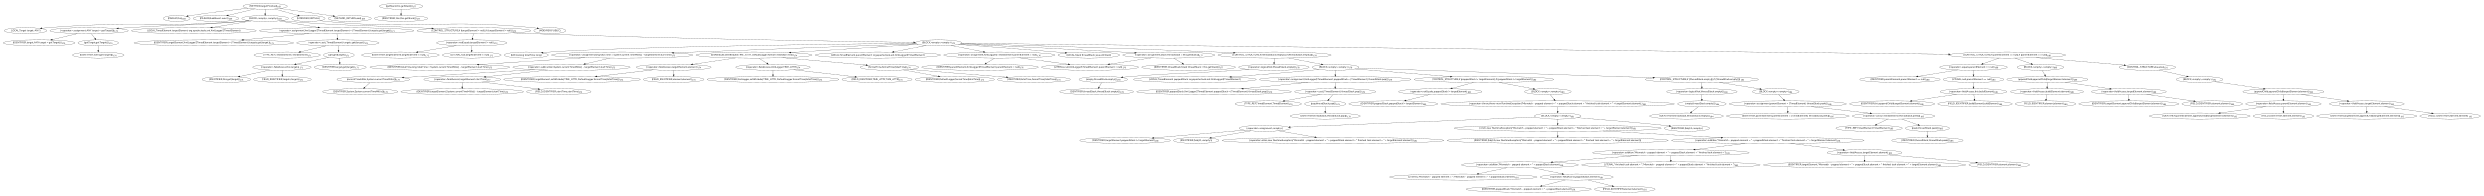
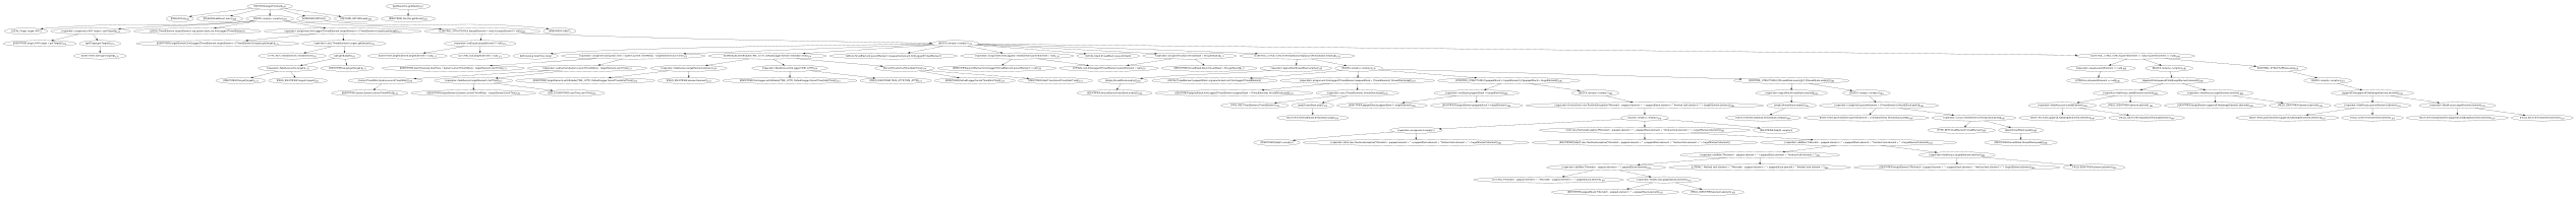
  digraph {
    fontname=Nunito
    node [fontname=Nunito]
    edge [fontname=Nunito]
    n1 [label=<(METHOD,targetFinished)<SUB>169</SUB>>]
    n2 [label=<(PARAM,this)<SUB>169</SUB>>]
    n3 [label=<(PARAM,BuildEvent event)<SUB>169</SUB>>]
    n4 [label=<(BLOCK,&lt;empty&gt;,&lt;empty&gt;)<SUB>169</SUB>>]
    n5 [label=<(MODIFIER,VIRTUAL)>]
    n6 [label=<(METHOD_RETURN,void)<SUB>169</SUB>>]
    n7 [label=<(LOCAL,Target target: ANY)>]
    n8 [label=<(&lt;operator&gt;.assignment,ANY target = getTarget())<SUB>170</SUB>>]
    n9 [label=<(LOCAL,TimedElement targetElement: org.apache.tools.ant.XmlLogger$TimedElement)>]
    n10 [label=<(&lt;operator&gt;.assignment,XmlLogger$TimedElement targetElement = (TimedElement) targets.get(target))<SUB>171</SUB>>]
    n11 [label=<(CONTROL_STRUCTURE,if (targetElement != null),if (targetElement != null))<SUB>172</SUB>>]
    n12 [label=<(MODIFIER,PUBLIC)>]
    n13 [label=<(IDENTIFIER,target,ANY target = getTarget())<SUB>170</SUB>>]
    n14 [label=<(getTarget,getTarget())<SUB>170</SUB>>]
    n15 [label=<(IDENTIFIER,targetElement,XmlLogger$TimedElement targetElement = (TimedElement) targets.get(target))<SUB>171</SUB>>]
    n16 [label=<(&lt;operator&gt;.cast,(TimedElement) targets.get(target))<SUB>171</SUB>>]
    n17 [label=<(&lt;operator&gt;.notEquals,targetElement != null)<SUB>172</SUB>>]
    n18 [label=<(BLOCK,&lt;empty&gt;,&lt;empty&gt;)<SUB>172</SUB>>]
    n19 [label=<(IDENTIFIER,event,getTarget())<SUB>170</SUB>>]
    n20 [label=<(TYPE_REF,TimedElement,TimedElement)<SUB>171</SUB>>]
    n21 [label=<(get,get(target))<SUB>171</SUB>>]
    n22 [label=<(&lt;operator&gt;.fieldAccess,this.targets)<SUB>171</SUB>>]
    n23 [label=<(IDENTIFIER,target,get(target))<SUB>171</SUB>>]
    n24 [label=<(IDENTIFIER,this,get(target))<SUB>171</SUB>>]
    n25 [label=<(FIELD_IDENTIFIER,targets,targets)<SUB>171</SUB>>]
    n26 [label=<(IDENTIFIER,targetElement,targetElement != null)<SUB>172</SUB>>]
    n27 [label=<(LITERAL,null,targetElement != null)<SUB>172</SUB>>]
    n28 [label=<(LOCAL,long totalTime: long)>]
    n29 [label=<(&lt;operator&gt;.assignment,long totalTime = System.currentTimeMillis() - targetElement.startTime)<SUB>173</SUB>>]
    n30 [label=<(setAttribute,setAttribute(TIME_ATTR, DefaultLogger.formatTime(totalTime)))<SUB>174</SUB>>]
    n31 [label=<(LOCAL,TimedElement parentElement: org.apache.tools.ant.XmlLogger$TimedElement)>]
    n32 [label=<(&lt;operator&gt;.assignment,XmlLogger$TimedElement parentElement = null)<SUB>176</SUB>>]
    n33 [label=<(LOCAL,Stack threadStack: java.util.Stack)>]
    n34 [label=<(&lt;operator&gt;.assignment,Stack threadStack = this.getStack())<SUB>177</SUB>>]
    n35 [label=<(CONTROL_STRUCTURE,if (!threadStack.empty()),if (!threadStack.empty()))<SUB>178</SUB>>]
    n36 [label=<(CONTROL_STRUCTURE,if (parentElement == null),if (parentElement == null))<SUB>188</SUB>>]
    n37 [label=<(IDENTIFIER,totalTime,long totalTime = System.currentTimeMillis() - targetElement.startTime)<SUB>173</SUB>>]
    n38 [label=<(&lt;operator&gt;.subtraction,System.currentTimeMillis() - targetElement.startTime)<SUB>173</SUB>>]
    n39 [label=<(&lt;operator&gt;.fieldAccess,targetElement.element)<SUB>174</SUB>>]
    n40 [label=<(&lt;operator&gt;.fieldAccess,XmlLogger.TIME_ATTR)<SUB>174</SUB>>]
    n41 [label=<(formatTime,formatTime(totalTime))<SUB>174</SUB>>]
    n42 [label=<(IDENTIFIER,parentElement,XmlLogger$TimedElement parentElement = null)<SUB>176</SUB>>]
    n43 [label=<(LITERAL,null,XmlLogger$TimedElement parentElement = null)<SUB>176</SUB>>]
    n44 [label=<(IDENTIFIER,threadStack,Stack threadStack = this.getStack())<SUB>177</SUB>>]
    n45 [label=<(&lt;operator&gt;.logicalNot,!threadStack.empty())<SUB>178</SUB>>]
    n46 [label=<(BLOCK,&lt;empty&gt;,&lt;empty&gt;)<SUB>178</SUB>>]
    n47 [label=<(&lt;operator&gt;.equals,parentElement == null)<SUB>188</SUB>>]
    n48 [label=<(BLOCK,&lt;empty&gt;,&lt;empty&gt;)<SUB>188</SUB>>]
    n49 [label=<(CONTROL_STRUCTURE,else,else)<SUB>191</SUB>>]
    n50 [label=<(currentTimeMillis,System.currentTimeMillis())<SUB>173</SUB>>]
    n51 [label=<(&lt;operator&gt;.fieldAccess,targetElement.startTime)<SUB>177</SUB>>]
    n52 [label=<(IDENTIFIER,System,System.currentTimeMillis())<SUB>173</SUB>>]
    n53 [label=<(IDENTIFIER,targetElement,System.currentTimeMillis() - targetElement.startTime)<SUB>173</SUB>>]
    n54 [label=<(FIELD_IDENTIFIER,startTime,startTime)<SUB>173</SUB>>]
    n55 [label=<(IDENTIFIER,targetElement,setAttribute(TIME_ATTR, DefaultLogger.formatTime(totalTime)))<SUB>174</SUB>>]
    n56 [label=<(FIELD_IDENTIFIER,element,element)<SUB>174</SUB>>]
    n57 [label=<(IDENTIFIER,XmlLogger,setAttribute(TIME_ATTR, DefaultLogger.formatTime(totalTime)))<SUB>174</SUB>>]
    n58 [label=<(FIELD_IDENTIFIER,TIME_ATTR,TIME_ATTR)<SUB>174</SUB>>]
    n59 [label=<(IDENTIFIER,DefaultLogger,formatTime(totalTime))<SUB>174</SUB>>]
    n60 [label=<(IDENTIFIER,totalTime,formatTime(totalTime))<SUB>174</SUB>>]
    n61 [label=<(getStack,this.getStack())<SUB>177</SUB>>]
    n62 [label=<(IDENTIFIER,this,this.getStack())<SUB>177</SUB>>]
    n63 [label=<(empty,threadStack.empty())<SUB>178</SUB>>]
    n64 [label=<(LOCAL,TimedElement poppedStack: org.apache.tools.ant.XmlLogger$TimedElement)>]
    n65 [label=<(&lt;operator&gt;.assignment,XmlLogger$TimedElement poppedStack = (TimedElement) threadStack.pop())<SUB>179</SUB>>]
    n66 [label=<(CONTROL_STRUCTURE,if (poppedStack != targetElement),if (poppedStack != targetElement))<SUB>180</SUB>>]
    n67 [label=<(CONTROL_STRUCTURE,if (!threadStack.empty()),if (!threadStack.empty()))<SUB>184</SUB>>]
    n68 [label=<(IDENTIFIER,threadStack,threadStack.empty())<SUB>178</SUB>>]
    n69 [label=<(IDENTIFIER,poppedStack,XmlLogger$TimedElement poppedStack = (TimedElement) threadStack.pop())<SUB>179</SUB>>]
    n70 [label=<(&lt;operator&gt;.cast,(TimedElement) threadStack.pop())<SUB>179</SUB>>]
    n71 [label=<(&lt;operator&gt;.notEquals,poppedStack != targetElement)<SUB>180</SUB>>]
    n72 [label=<(BLOCK,&lt;empty&gt;,&lt;empty&gt;)<SUB>180</SUB>>]
    n73 [label=<(&lt;operator&gt;.logicalNot,!threadStack.empty())<SUB>184</SUB>>]
    n74 [label=<(BLOCK,&lt;empty&gt;,&lt;empty&gt;)<SUB>184</SUB>>]
    n75 [label=<(TYPE_REF,TimedElement,TimedElement)<SUB>179</SUB>>]
    n76 [label=<(pop,threadStack.pop())<SUB>179</SUB>>]
    n77 [label=<(IDENTIFIER,threadStack,threadStack.pop())<SUB>179</SUB>>]
    n78 [label=<(IDENTIFIER,poppedStack,poppedStack != targetElement)<SUB>180</SUB>>]
    n79 [label=<(IDENTIFIER,targetElement,poppedStack != targetElement)<SUB>180</SUB>>]
    n80 [label=<(&lt;operator&gt;.throw,throw new RuntimeException(&quot;Mismatch - popped element = &quot; + poppedStack.element + &quot; finished task element = &quot; + targetElement.element);)<SUB>181</SUB>>]
    n81 [label=<(BLOCK,&lt;empty&gt;,&lt;empty&gt;)<SUB>181</SUB>>]
    n82 [label=<(&lt;operator&gt;.assignment,&lt;empty&gt;)>]
    n83 [label=<(&lt;init&gt;,new RuntimeException(&quot;Mismatch - popped element = &quot; + poppedStack.element + &quot; finished task element = &quot; + targetElement.element))<SUB>181</SUB>>]
    n84 [label=<(IDENTIFIER,$obj11,&lt;empty&gt;)>]
    n85 [label=<(IDENTIFIER,$obj11,&lt;empty&gt;)>]
    n86 [label=<(&lt;operator&gt;.alloc,new RuntimeException(&quot;Mismatch - popped element = &quot; + poppedStack.element + &quot; finished task element = &quot; + targetElement.element))<SUB>181</SUB>>]
    n87 [label=<(IDENTIFIER,$obj11,new RuntimeException(&quot;Mismatch - popped element = &quot; + poppedStack.element + &quot; finished task element = &quot; + targetElement.element))>]
    n88 [label=<(&lt;operator&gt;.addition,&quot;Mismatch - popped element = &quot; + poppedStack.element + &quot; finished task element = &quot; + targetElement.element)<SUB>181</SUB>>]
    n89 [label=<(&lt;operator&gt;.addition,&quot;Mismatch - popped element = &quot; + poppedStack.element + &quot; finished task element = &quot;)<SUB>181</SUB>>]
    n90 [label=<(&lt;operator&gt;.fieldAccess,targetElement.element)<SUB>182</SUB>>]
    n91 [label=<(&lt;operator&gt;.addition,&quot;Mismatch - popped element = &quot; + poppedStack.element)<SUB>181</SUB>>]
    n92 [label=<(LITERAL,&quot; finished task element = &quot;,&quot;Mismatch - popped element = &quot; + poppedStack.element + &quot; finished task element = &quot;)<SUB>182</SUB>>]
    n93 [label=<(IDENTIFIER,targetElement,&quot;Mismatch - popped element = &quot; + poppedStack.element + &quot; finished task element = &quot; + targetElement.element)<SUB>182</SUB>>]
    n94 [label=<(FIELD_IDENTIFIER,element,element)<SUB>182</SUB>>]
    n95 [label=<(LITERAL,&quot;Mismatch - popped element = &quot;,&quot;Mismatch - popped element = &quot; + poppedStack.element)<SUB>181</SUB>>]
    n96 [label=<(&lt;operator&gt;.fieldAccess,poppedStack.element)<SUB>181</SUB>>]
    n97 [label=<(IDENTIFIER,poppedStack,&quot;Mismatch - popped element = &quot; + poppedStack.element)<SUB>181</SUB>>]
    n98 [label=<(FIELD_IDENTIFIER,element,element)<SUB>181</SUB>>]
    n99 [label=<(empty,threadStack.empty())<SUB>184</SUB>>]
    n100 [label=<(&lt;operator&gt;.assignment,parentElement = (TimedElement) threadStack.peek())<SUB>185</SUB>>]
    n101 [label=<(IDENTIFIER,threadStack,threadStack.empty())<SUB>184</SUB>>]
    n102 [label=<(IDENTIFIER,parentElement,parentElement = (TimedElement) threadStack.peek())<SUB>185</SUB>>]
    n103 [label=<(&lt;operator&gt;.cast,(TimedElement) threadStack.peek())<SUB>185</SUB>>]
    n104 [label=<(TYPE_REF,TimedElement,TimedElement)<SUB>185</SUB>>]
    n105 [label=<(peek,threadStack.peek())<SUB>185</SUB>>]
    n106 [label=<(IDENTIFIER,threadStack,threadStack.peek())<SUB>185</SUB>>]
-   n107 [label=<(IDENTIFIER,parentElement,parentElement == null)<SUB>188</SUB>>]
    n108 [label=<(LITERAL,null,parentElement == null)<SUB>180</SUB>>]
    n109 [label=<(appendChild,appendChild(targetElement.element))<SUB>189</SUB>>]
    n110 [label=<(BLOCK,&lt;empty&gt;,&lt;empty&gt;)<SUB>191</SUB>>]
    n111 [label=<(&lt;operator&gt;.fieldAccess,buildElement.element)<SUB>589</SUB>>]
    n112 [label=<(&lt;operator&gt;.fieldAccess,targetElement.element)<SUB>189</SUB>>]
    n113 [label=<(&lt;operator&gt;.fieldAccess,this.buildElement)<SUB>189</SUB>>]
    n114 [label=<(FIELD_IDENTIFIER,element,element)<SUB>189</SUB>>]
    n115 [label=<(IDENTIFIER,targetElement,appendChild(targetElement.element))<SUB>189</SUB>>]
    n116 [label=<(FIELD_IDENTIFIER,element,element)<SUB>189</SUB>>]
    n117 [label=<(IDENTIFIER,this,appendChild(targetElement.element))<SUB>189</SUB>>]
    n118 [label=<(FIELD_IDENTIFIER,buildElement,buildElement)<SUB>189</SUB>>]
    n119 [label=<(appendChild,appendChild(targetElement.element))<SUB>192</SUB>>]
    n120 [label=<(&lt;operator&gt;.fieldAccess,parentElement.element)<SUB>192</SUB>>]
    n121 [label=<(&lt;operator&gt;.fieldAccess,targetElement.element)<SUB>192</SUB>>]
    n122 [label=<(IDENTIFIER,parentElement,appendChild(targetElement.element))<SUB>192</SUB>>]
    n123 [label=<(FIELD_IDENTIFIER,element,element)<SUB>192</SUB>>]
    n124 [label=<(IDENTIFIER,targetElement,appendChild(targetElement.element))<SUB>192</SUB>>]
    n125 [label=<(FIELD_IDENTIFIER,element,element)<SUB>192</SUB>>]
    n1 -> n2
    n1 -> n3
    n1 -> n4
    n1 -> n5
    n1 -> n6
    n4 -> n7
    n4 -> n8
    n4 -> n9
    n4 -> n10
    n4 -> n11
    n5 -> n12
    n8 -> n13
    n8 -> n14
    n10 -> n15
    n10 -> n16
    n11 -> n17
    n11 -> n18
    n14 -> n19
    n16 -> n20
    n16 -> n21
    n17 -> n26
    n17 -> n27
    n18 -> n28
    n18 -> n29
    n18 -> n30
    n18 -> n31
    n18 -> n32
    n18 -> n33
    n18 -> n34
    n18 -> n35
    n18 -> n36
    n21 -> n22
    n21 -> n23
    n22 -> n24
    n22 -> n25
    n29 -> n37
    n29 -> n38
    n30 -> n39
    n30 -> n40
    n30 -> n41
    n32 -> n42
    n32 -> n43
    n34 -> n43
    n34 -> n44
    n35 -> n45
    n35 -> n46
    n36 -> n47
    n36 -> n48
    n36 -> n49
    n38 -> n50
    n38 -> n51
    n39 -> n55
    n39 -> n56
    n40 -> n57
    n40 -> n58
    n41 -> n59
    n41 -> n60
    n45 -> n63
    n46 -> n64
    n46 -> n65
    n46 -> n66
    n46 -> n67
-   n47 -> n107
    n47 -> n108
    n48 -> n109
    n49 -> n110
    n50 -> n52
    n51 -> n53
    n51 -> n54
    n61 -> n62
    n63 -> n68
    n65 -> n69
    n65 -> n70
    n66 -> n71
    n66 -> n72
    n67 -> n73
    n67 -> n74
    n70 -> n75
    n70 -> n76
    n71 -> n78
-   n82 -> n79
+   n71 -> n79
    n72 -> n80
    n73 -> n99
    n74 -> n100
    n76 -> n77
    n80 -> n81
    n81 -> n82
    n81 -> n83
    n81 -> n84
    n82 -> n85
    n82 -> n86
    n83 -> n87
    n83 -> n88
    n88 -> n89
    n88 -> n90
    n89 -> n91
    n89 -> n92
    n90 -> n93
    n90 -> n94
    n91 -> n95
    n91 -> n96
    n96 -> n97
    n96 -> n98
    n99 -> n101
    n100 -> n102
    n100 -> n103
    n103 -> n104
    n103 -> n105
    n105 -> n106
    n109 -> n111
    n109 -> n112
    n110 -> n119
-   n108 -> n113
+   n111 -> n113
    n111 -> n114
    n112 -> n115
    n112 -> n116
    n113 -> n117
    n113 -> n118
    n119 -> n120
    n119 -> n121
    n120 -> n122
    n120 -> n123
    n121 -> n124
    n121 -> n125
  }
